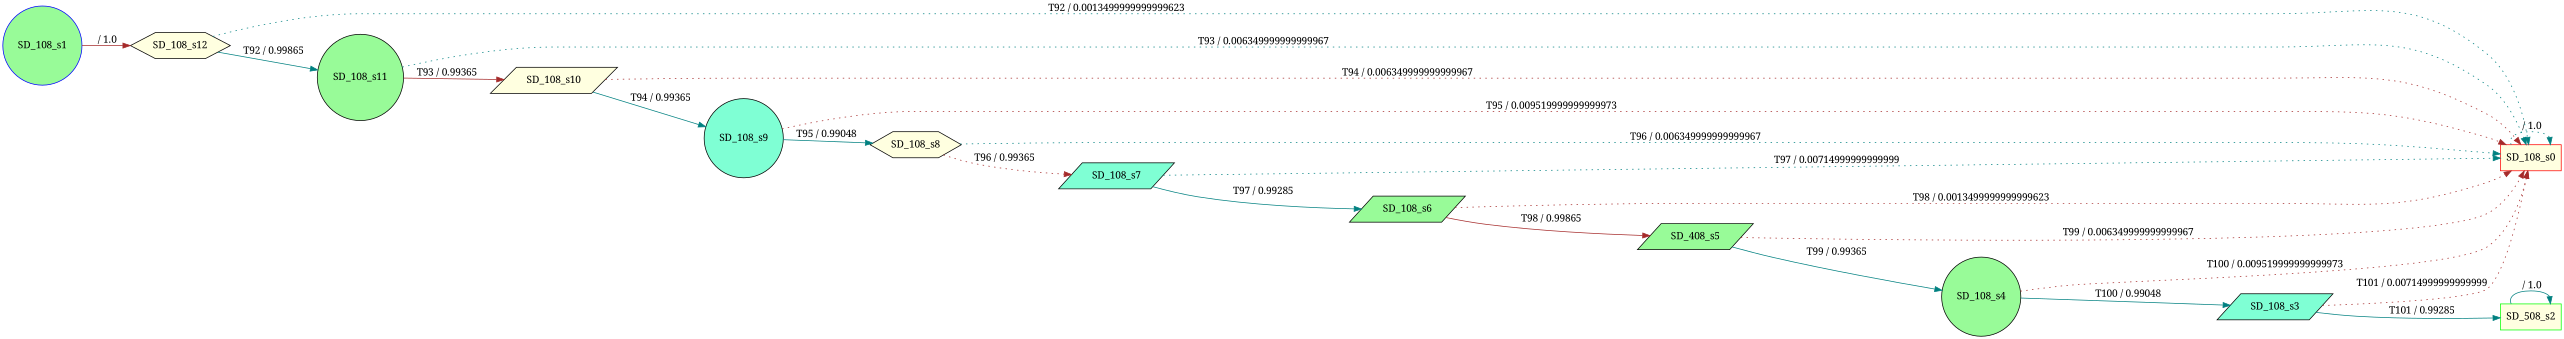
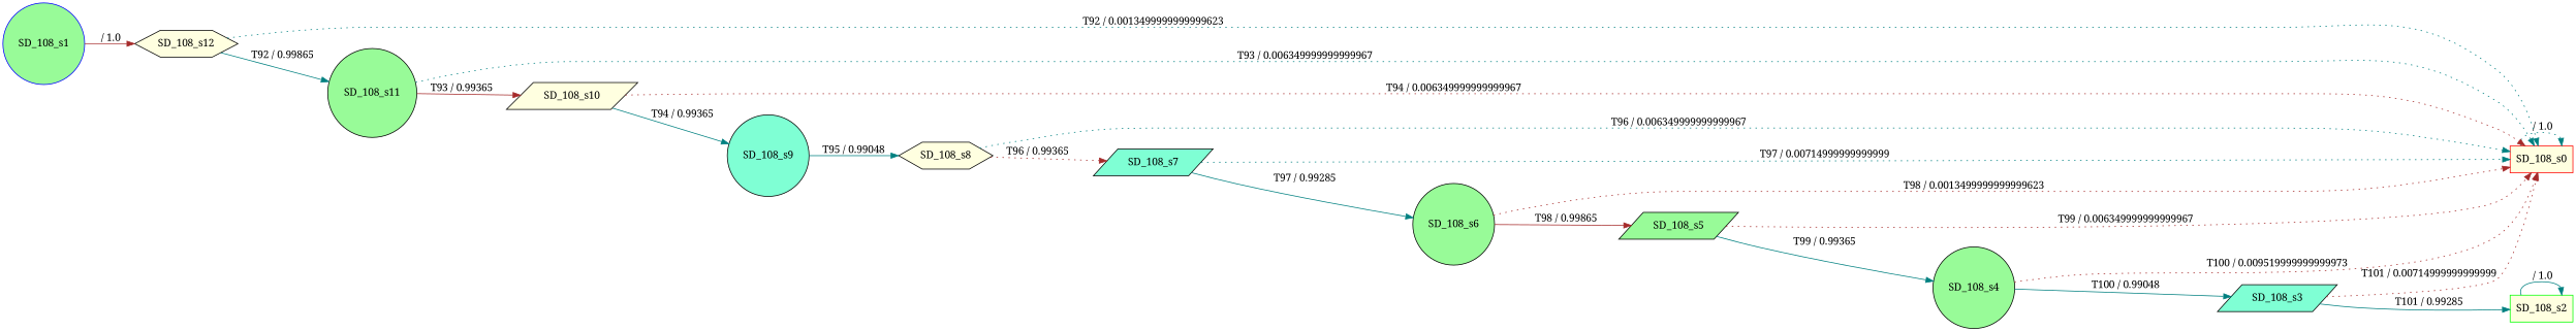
  digraph {
    fontname="Noto Serif"
    rankdir=LR
    node [fillcolor=lightyellow fontname="Noto Serif" shape=circle style=filled]
    edge [color=teal fontname="Noto Serif" style=dotted]
    n1 [color=red label=SD_108_s0 shape=box]
    n2 [color=blue fillcolor=palegreen label=SD_108_s1]
    n3 [label=SD_108_s12 shape=hexagon]
    n4 [fillcolor=palegreen label=SD_108_s11]
-   n5 [color=green label=SD_508_s2 shape=box]
+   n5 [color=green label=SD_108_s2 shape=box]
    n6 [fillcolor=aquamarine label=SD_108_s3 shape=parallelogram]
    n7 [fillcolor=palegreen label=SD_108_s4]
-   n8 [fillcolor=palegreen label=SD_408_s5 shape=parallelogram]
-   n9 [fillcolor=palegreen label=SD_108_s6 shape=parallelogram]
+   n8 [fillcolor=palegreen label=SD_108_s5 shape=parallelogram]
+   n9 [fillcolor=palegreen label=SD_108_s6]
    n10 [fillcolor=aquamarine label=SD_108_s7 shape=parallelogram]
    n11 [label=SD_108_s8 shape=hexagon]
    n12 [fillcolor=aquamarine label=SD_108_s9]
    n13 [label=SD_108_s10 shape=parallelogram]
    n1 -> n1 [label=" / 1.0"]
    n2 -> n3 [color=brown label=" / 1.0" style=""]
    n3 -> n1 [label="T92 / 0.0013499999999999623"]
    n3 -> n4 [label="T92 / 0.99865" style=""]
    n4 -> n1 [label="T93 / 0.006349999999999967"]
    n4 -> n13 [color=brown label="T93 / 0.99365" style=""]
    n5 -> n5 [label=" / 1.0" style=""]
    n6 -> n1 [color=brown label="T101 / 0.00714999999999999"]
    n6 -> n5 [label="T101 / 0.99285" style=""]
    n7 -> n1 [color=brown label="T100 / 0.009519999999999973"]
    n7 -> n6 [label="T100 / 0.99048" style=""]
    n8 -> n1 [color=brown label="T99 / 0.006349999999999967"]
    n8 -> n7 [label="T99 / 0.99365" style=""]
    n9 -> n1 [color=brown label="T98 / 0.0013499999999999623"]
    n9 -> n8 [color=brown label="T98 / 0.99865" style=""]
    n10 -> n1 [label="T97 / 0.00714999999999999"]
    n10 -> n9 [label="T97 / 0.99285" style=""]
    n11 -> n1 [label="T96 / 0.006349999999999967"]
    n11 -> n10 [color=brown label="T96 / 0.99365"]
-   n12 -> n1 [color=brown label="T95 / 0.009519999999999973"]
    n12 -> n11 [label="T95 / 0.99048" style=""]
    n13 -> n1 [color=brown label="T94 / 0.006349999999999967"]
    n13 -> n12 [label="T94 / 0.99365" style=""]
  }
